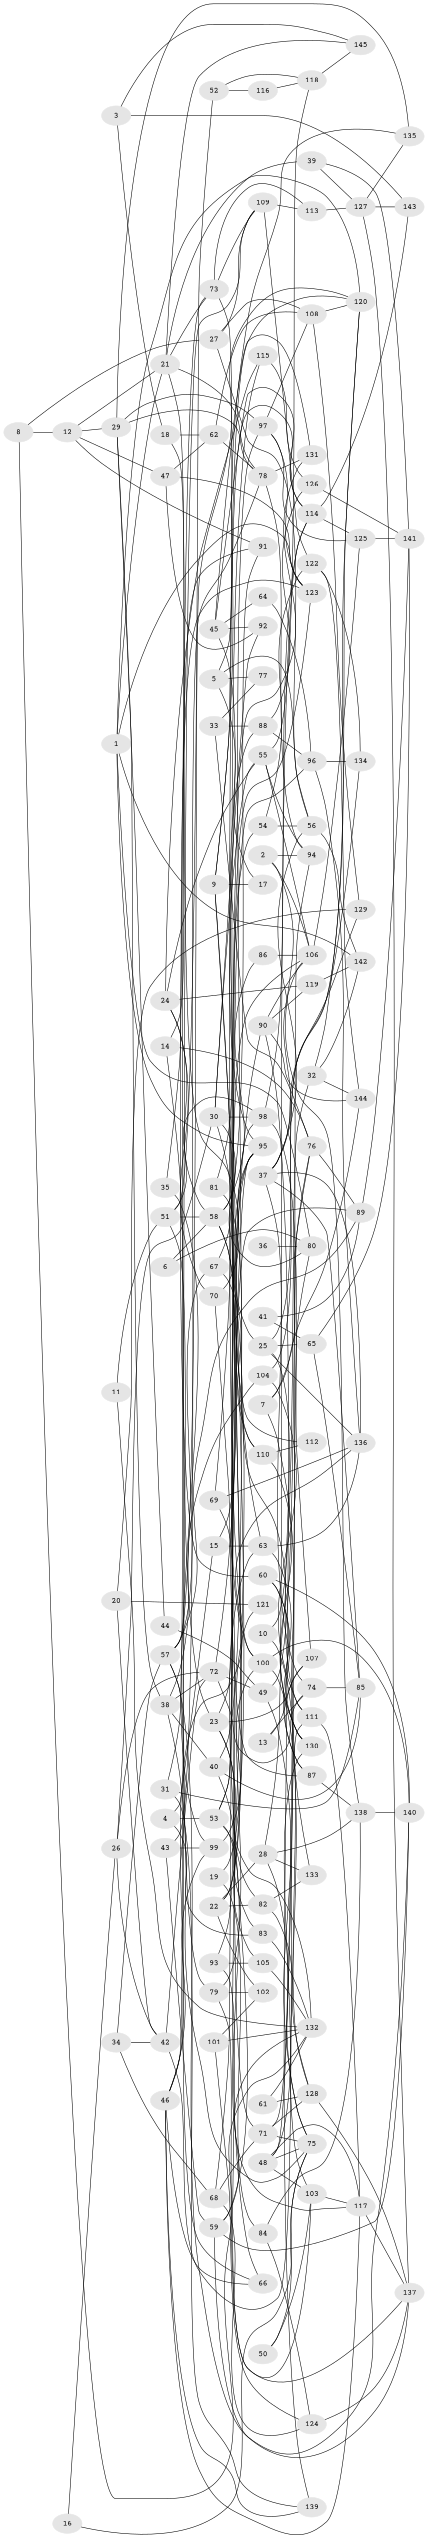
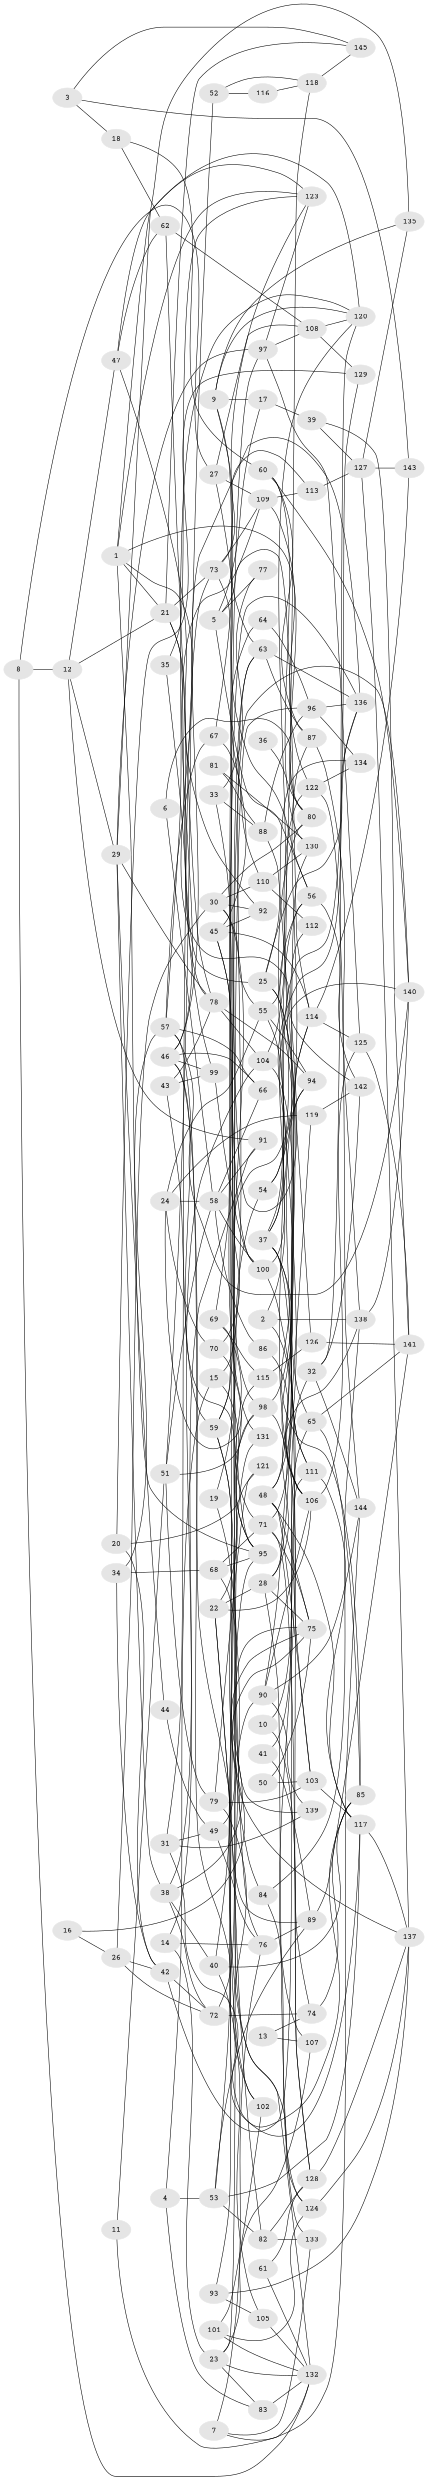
  graph {
    fontname="Courier Prime"
    rankdir=LR
    node [color=gray90 fontname="Courier Prime" style=filled]
    edge [fontname="Courier Prime"]
    1
    21
    80
    95
    120
    123
    142
    145
    25
    39
    73
    78
    2
    94
    106
    138
    125
    140
    3
    18
    143
    60
    62
    4
    15
    53
    83
    63
    82
    89
    131
    117
    132
    5
    17
    56
    77
    114
    6
    58
    100
    91
    66
    86
    7
    76
    133
    144
    8
    12
    27
    29
    47
    108
    109
    9
    135
    136
    87
    103
    10
    32
    128
    137
    11
    51
    98
    52
    79
    44
    97
    38
    92
    13
    74
    107
    85
    14
    23
    96
    16
    26
    75
    42
    30
    72
    130
    19
    54
    84
    122
    124
    20
    121
    129
    111
    65
    134
    127
    141
    112
    113
    104
    22
    28
    102
    24
    55
    70
    115
    119
    118
    126
    110
    90
    49
    31
    139
    33
    88
    34
    57
    68
    67
    71
    35
    99
    36
    40
    37
    105
    41
    43
    59
    45
    64
    46
    48
    50
    116
    61
    69
    81
    93
    101
    1 -- 21
    1 -- 80
    1 -- 95
    1 -- 120
    1 -- 123
    1 -- 142
    21 -- 145
    21 -- 25
-   21 -- 39
+   17 -- 39
    21 -- 73
    21 -- 78
    25 -- 136
    25 -- 111
    25 -- 65
    25 -- 134
    39 -- 127
    39 -- 141
    73 -- 109
    73 -- 112
    73 -- 113
    78 -- 94
-   78 -- 131
+   78 -- 104
    2 -- 94
    2 -- 106
    2 -- 138
    106 -- 125
    138 -- 140
    125 -- 141
    3 -- 145
    3 -- 18
    3 -- 143
    18 -- 60
    18 -- 62
    60 -- 140
    60 -- 87
    60 -- 130
    62 -- 78
    62 -- 108
    4 -- 15
    4 -- 53
    4 -- 83
    15 -- 95
    15 -- 63
    53 -- 82
    53 -- 89
    53 -- 131
    53 -- 117
    83 -- 132
    63 -- 136
    63 -- 87
    82 -- 133
    82 -- 128
    89 -- 141
    117 -- 137
    5 -- 17
    5 -- 56
    5 -- 77
    5 -- 114
    56 -- 142
    114 -- 125
    114 -- 143
    6 -- 80
    6 -- 58
    58 -- 100
    58 -- 91
    58 -- 66
    58 -- 86
    100 -- 140
    100 -- 103
    86 -- 106
    7 -- 76
    7 -- 133
    7 -- 144
    76 -- 89
    8 -- 132
    8 -- 12
    8 -- 27
    12 -- 21
    12 -- 91
    12 -- 29
    12 -- 47
    27 -- 56
    27 -- 108
    27 -- 109
    29 -- 78
    29 -- 135
    29 -- 44
    29 -- 97
    29 -- 38
    47 -- 123
    47 -- 62
    47 -- 92
    108 -- 120
    108 -- 129
    109 -- 122
    109 -- 113
    9 -- 120
    9 -- 63
    9 -- 17
    9 -- 100
    9 -- 135
    87 -- 138
    103 -- 117
    10 -- 32
    10 -- 128
    32 -- 120
    32 -- 142
    32 -- 144
    128 -- 137
    11 -- 132
    11 -- 51
    51 -- 58
    51 -- 98
    51 -- 52
    51 -- 79
    98 -- 114
    98 -- 107
    52 -- 118
    52 -- 116
    79 -- 103
    79 -- 121
    79 -- 102
    44 -- 49
    97 -- 123
    97 -- 125
    97 -- 108
    38 -- 75
    38 -- 72
    38 -- 104
    38 -- 40
    13 -- 74
    13 -- 107
    74 -- 85
    14 -- 91
    14 -- 76
    14 -- 23
    23 -- 83
    23 -- 132
    23 -- 107
    23 -- 96
    96 -- 136
    96 -- 134
    16 -- 26
    16 -- 75
    26 -- 42
    26 -- 30
    26 -- 72
    42 -- 72
    42 -- 111
    30 -- 80
    30 -- 98
    30 -- 92
    30 -- 55
    30 -- 110
    72 -- 74
    72 -- 90
    19 -- 54
    19 -- 84
    54 -- 56
    54 -- 122
    84 -- 138
    84 -- 124
    122 -- 144
    122 -- 134
    124 -- 137
    20 -- 42
    20 -- 121
    20 -- 129
    111 -- 117
    65 -- 85
    65 -- 141
    127 -- 143
    127 -- 135
    127 -- 137
    113 -- 127
    104 -- 120
    104 -- 111
    22 -- 106
    22 -- 82
    22 -- 98
    22 -- 28
    22 -- 102
    28 -- 138
    28 -- 114
    28 -- 133
    28 -- 75
    24 -- 58
    24 -- 55
    24 -- 70
    24 -- 115
    24 -- 119
    55 -- 94
    55 -- 106
    55 -- 118
    70 -- 95
    70 -- 87
    115 -- 126
    119 -- 142
    118 -- 145
    126 -- 141
    110 -- 130
    110 -- 112
    90 -- 106
    90 -- 144
    90 -- 119
    90 -- 139
    49 -- 76
    49 -- 75
    31 -- 73
    31 -- 85
-   72 -- 49
+   31 -- 49
    31 -- 139
    33 -- 77
    33 -- 76
    33 -- 88
    88 -- 96
    88 -- 126
    34 -- 42
    34 -- 57
    34 -- 68
    57 -- 120
    57 -- 140
    57 -- 89
    57 -- 66
    57 -- 67
    68 -- 95
    68 -- 124
    68 -- 71
    67 -- 123
    67 -- 110
    71 -- 94
    71 -- 128
    71 -- 75
    35 -- 123
    35 -- 99
    99 -- 100
    36 -- 80
    40 -- 97
    40 -- 85
    40 -- 105
    37 -- 106
    37 -- 56
    37 -- 136
    37 -- 74
    37 -- 85
    37 -- 129
    105 -- 132
    41 -- 89
    41 -- 65
    43 -- 78
    43 -- 99
    43 -- 59
    59 -- 140
    59 -- 63
    59 -- 132
    59 -- 137
    45 -- 95
    45 -- 131
    45 -- 114
    45 -- 92
    45 -- 64
    64 -- 96
    46 -- 117
    46 -- 66
    46 -- 109
    46 -- 136
    46 -- 139
    46 -- 99
    48 -- 80
    48 -- 117
    48 -- 103
    48 -- 75
    48 -- 130
    50 -- 103
    50 -- 75
    116 -- 118
    61 -- 132
    61 -- 128
    69 -- 136
    69 -- 115
    69 -- 71
    81 -- 130
    81 -- 88
    93 -- 95
    93 -- 137
    93 -- 105
    101 -- 132
    101 -- 124
    101 -- 102
  }
